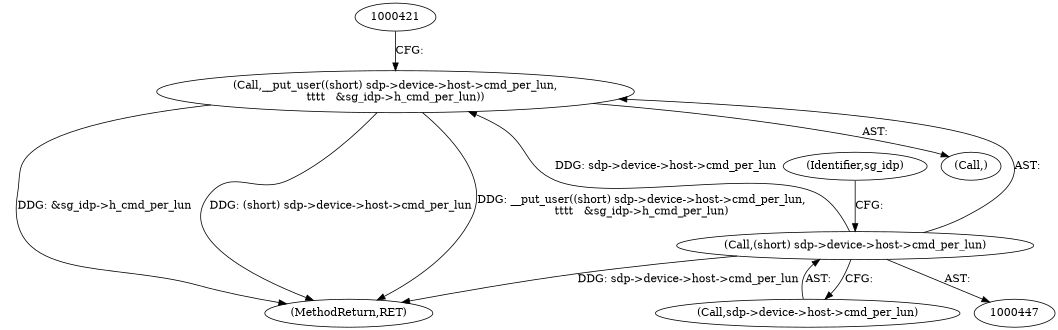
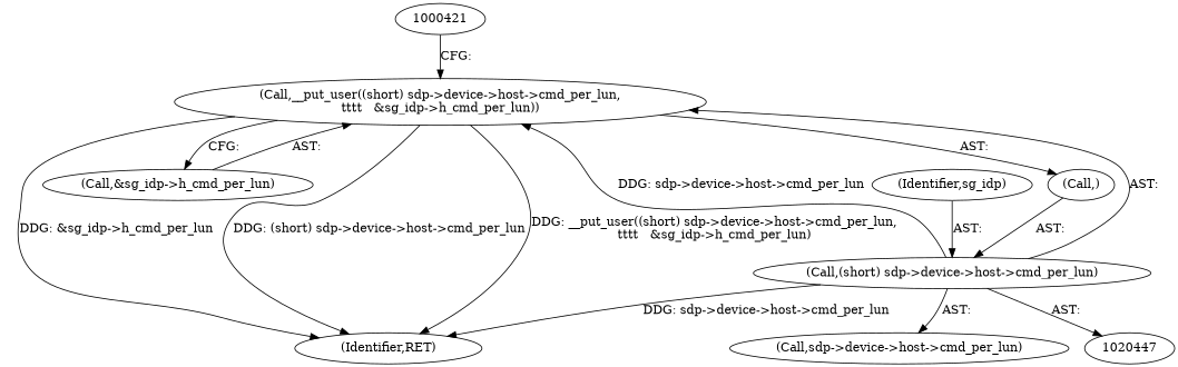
  digraph {
    n1 [label="(Call,__put_user((short) sdp->device->host->cmd_per_lun,\n\t\t\t\t   &sg_idp->h_cmd_per_lun))"]
-   n3 [label="(MethodReturn,RET)"]
+   n2 [label="(Call,&sg_idp->h_cmd_per_lun)"]
+   n3 [label="(Identifier,RET)"]
    n4 [label="(Call,)"]
    n5 [label="(Call,(short) sdp->device->host->cmd_per_lun)"]
    n6 [label="(Call,sdp->device->host->cmd_per_lun)"]
-   1000447
+   1000447 [label=1020447]
    n8 [label="(Identifier,sg_idp)"]
    n9 [label=1000421]
+   n1 -> n2 [label="CFG: "]
    n1 -> n3 [label="DDG: &sg_idp->h_cmd_per_lun"]
    n1 -> n3 [label="DDG: (short) sdp->device->host->cmd_per_lun"]
    n1 -> n3 [label="DDG: __put_user((short) sdp->device->host->cmd_per_lun,\n\t\t\t\t   &sg_idp->h_cmd_per_lun)"]
    n1 -> n4 [label="AST: "]
+   n2 -> n1 [label="AST: "]
    n5 -> n1 [label="AST: "]
    n5 -> n1 [label="DDG: sdp->device->host->cmd_per_lun"]
    n5 -> n3 [label="DDG: sdp->device->host->cmd_per_lun"]
-   n5 -> n6 [label="CFG: "]
+   n5 -> n6 [label="AST: "]
    n5 -> 1000447 [label="AST: "]
-   n6 -> n5 [label="AST: "]
-   n8 -> n5 [label="CFG: "]
+   n4 -> n5 [label="AST: "]
+   n8 -> n5 [label="AST: "]
    n9 -> n1 [label="CFG: "]
  }
